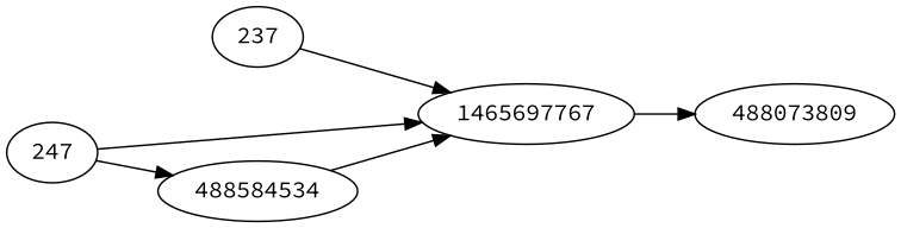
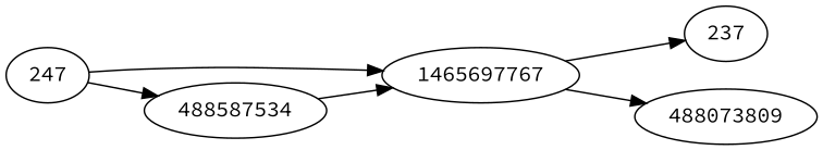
  strict digraph {
    fontname="Source Code Pro"
    rankdir=LR
    node [fontname="Source Code Pro"]
    edge [fontname="Source Code Pro"]
    1465697767
    237
    n3 [label=488073809]
-   488584534
+   488584534 [label=488587534]
    247
-   237 -> 1465697767
+   1465697767 -> 237
    1465697767 -> n3
    488584534 -> 1465697767
    247 -> 1465697767
    247 -> 488584534
  }
